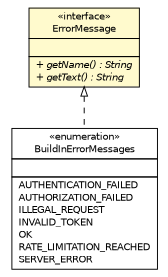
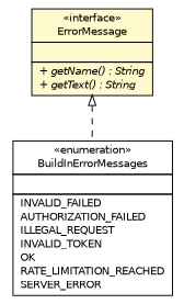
  digraph {
    nodesep=0.25
    ranksep=0.5
    node [fontcolor=black fontname=Helvetica fontsize=10.0 shape=plaintext]
-   n1 [label=<<table title="top.infra.localization.BuildInErrorMessages" border="0" cellborder="1" cellspacing="0" cellpadding="2" port="p" href="../localization/BuildInErrorMessages.html"> 		<tr><td><table border="0" cellspacing="0" cellpadding="1"> <tr><td align="center" balign="center"> &#171;enumeration&#187; </td></tr> <tr><td align="center" balign="center"> BuildInErrorMessages </td></tr> 		</table></td></tr> 		<tr><td><table border="0" cellspacing="0" cellpadding="1"> <tr><td align="left" balign="left">  </td></tr> 		</table></td></tr> 		<tr><td><table border="0" cellspacing="0" cellpadding="1"> <tr><td align="left" balign="left"> AUTHENTICATION_FAILED </td></tr> <tr><td align="left" balign="left"> AUTHORIZATION_FAILED </td></tr> <tr><td align="left" balign="left"> ILLEGAL_REQUEST </td></tr> <tr><td align="left" balign="left"> INVALID_TOKEN </td></tr> <tr><td align="left" balign="left"> OK </td></tr> <tr><td align="left" balign="left"> RATE_LIMITATION_REACHED </td></tr> <tr><td align="left" balign="left"> SERVER_ERROR </td></tr> 		</table></td></tr> 		</table>>]
+   n1 [label=<<table title="top.infra.localization.BuildInErrorMessages" border="0" cellborder="1" cellspacing="0" cellpadding="2" port="p" href="../localization/BuildInErrorMessages.html"> 		<tr><td><table border="0" cellspacing="0" cellpadding="1"> <tr><td align="center" balign="center"> &#171;enumeration&#187; </td></tr> <tr><td align="center" balign="center"> BuildInErrorMessages </td></tr> 		</table></td></tr> 		<tr><td><table border="0" cellspacing="0" cellpadding="1"> <tr><td align="left" balign="left">  </td></tr> 		</table></td></tr> 		<tr><td><table border="0" cellspacing="0" cellpadding="1"> <tr><td align="left" balign="left"> INVALID_FAILED </td></tr> <tr><td align="left" balign="left"> AUTHORIZATION_FAILED </td></tr> <tr><td align="left" balign="left"> ILLEGAL_REQUEST </td></tr> <tr><td align="left" balign="left"> INVALID_TOKEN </td></tr> <tr><td align="left" balign="left"> OK </td></tr> <tr><td align="left" balign="left"> RATE_LIMITATION_REACHED </td></tr> <tr><td align="left" balign="left"> SERVER_ERROR </td></tr> 		</table></td></tr> 		</table>>]
    n2 [label=<<table title="top.infra.core.ErrorMessage" border="0" cellborder="1" cellspacing="0" cellpadding="2" port="p" bgcolor="lemonChiffon" href="./ErrorMessage.html"> 		<tr><td><table border="0" cellspacing="0" cellpadding="1"> <tr><td align="center" balign="center"> &#171;interface&#187; </td></tr> <tr><td align="center" balign="center"> ErrorMessage </td></tr> 		</table></td></tr> 		<tr><td><table border="0" cellspacing="0" cellpadding="1"> <tr><td align="left" balign="left">  </td></tr> 		</table></td></tr> 		<tr><td><table border="0" cellspacing="0" cellpadding="1"> <tr><td align="left" balign="left"><font face="Helvetica-Oblique" point-size="10.0"> + getName() : String </font></td></tr> <tr><td align="left" balign="left"><font face="Helvetica-Oblique" point-size="10.0"> + getText() : String </font></td></tr> 		</table></td></tr> 		</table>>]
    n2 -> n1 [arrowtail=empty dir=back fontname=Helvetica fontsize=10 headport=p labelfontname=Helvetica labelfontsize=10 style=dashed tailport=p]
  }
